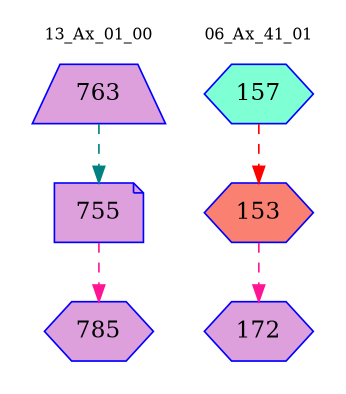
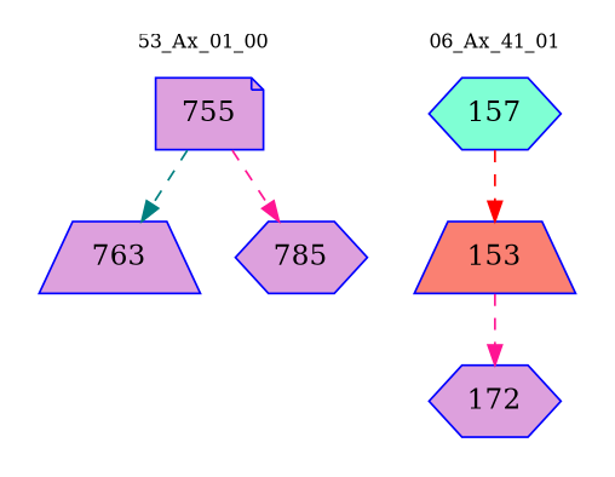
  digraph {
    node [color=blue fillcolor=plum shape=hexagon style=filled]
    edge [color=deeppink style=dashed]
    n1 [label=763 shape=trapezium]
    n2 [label=755 shape=note]
    n3 [label=785]
    n4 [fillcolor=aquamarine label=157]
-   n5 [fillcolor=salmon label=153]
+   n5 [fillcolor=salmon label=153 shape=trapezium]
    n6 [label=172]
    subgraph cluster_1 {
      color=white
      fontsize=10
-     label="13_Ax_01_00"
+     label="53_Ax_01_00"
      n1
      n2
      n3
    }
    subgraph cluster_2 {
      color=white
      fontsize=10
      label="06_Ax_41_01"
      n4
      n5
      n6
    }
-   n1 -> n2 [color=teal]
+   n2 -> n1 [color=teal]
    n2 -> n3
    n4 -> n5 [color=red]
    n5 -> n6
  }
